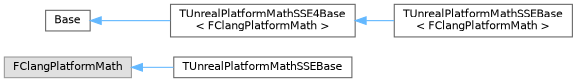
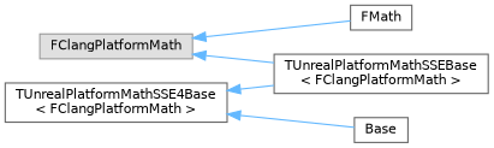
  digraph {
    rankdir=LR
    node [color=grey40 fillcolor=white fontname=Helvetica fontsize=10 shape=box style=filled]
    edge [color=steelblue1 dir=back fontname=Helvetica fontsize=10 labelfontname=Helvetica labelfontsize=10 style=solid]
    n1 [color=grey60 fillcolor="#E0E0E0" height=0.2 label=FClangPlatformMath width=0.4]
    n2 [height=0.2 label="TUnrealPlatformMathSSEBase\l\< FClangPlatformMath \>" width=0.4]
-   n3 [height=0.2 label=TUnrealPlatformMathSSEBase width=0.4]
+   n3 [height=0.2 label=FMath width=0.4]
    n4 [height=0.2 label="TUnrealPlatformMathSSE4Base\l\< FClangPlatformMath \>" width=0.4]
    n5 [height=0.2 label=Base width=0.4]
+   n1 -> n2
    n1 -> n3
    n4 -> n2
-   n5 -> n4
+   n4 -> n5
  }
